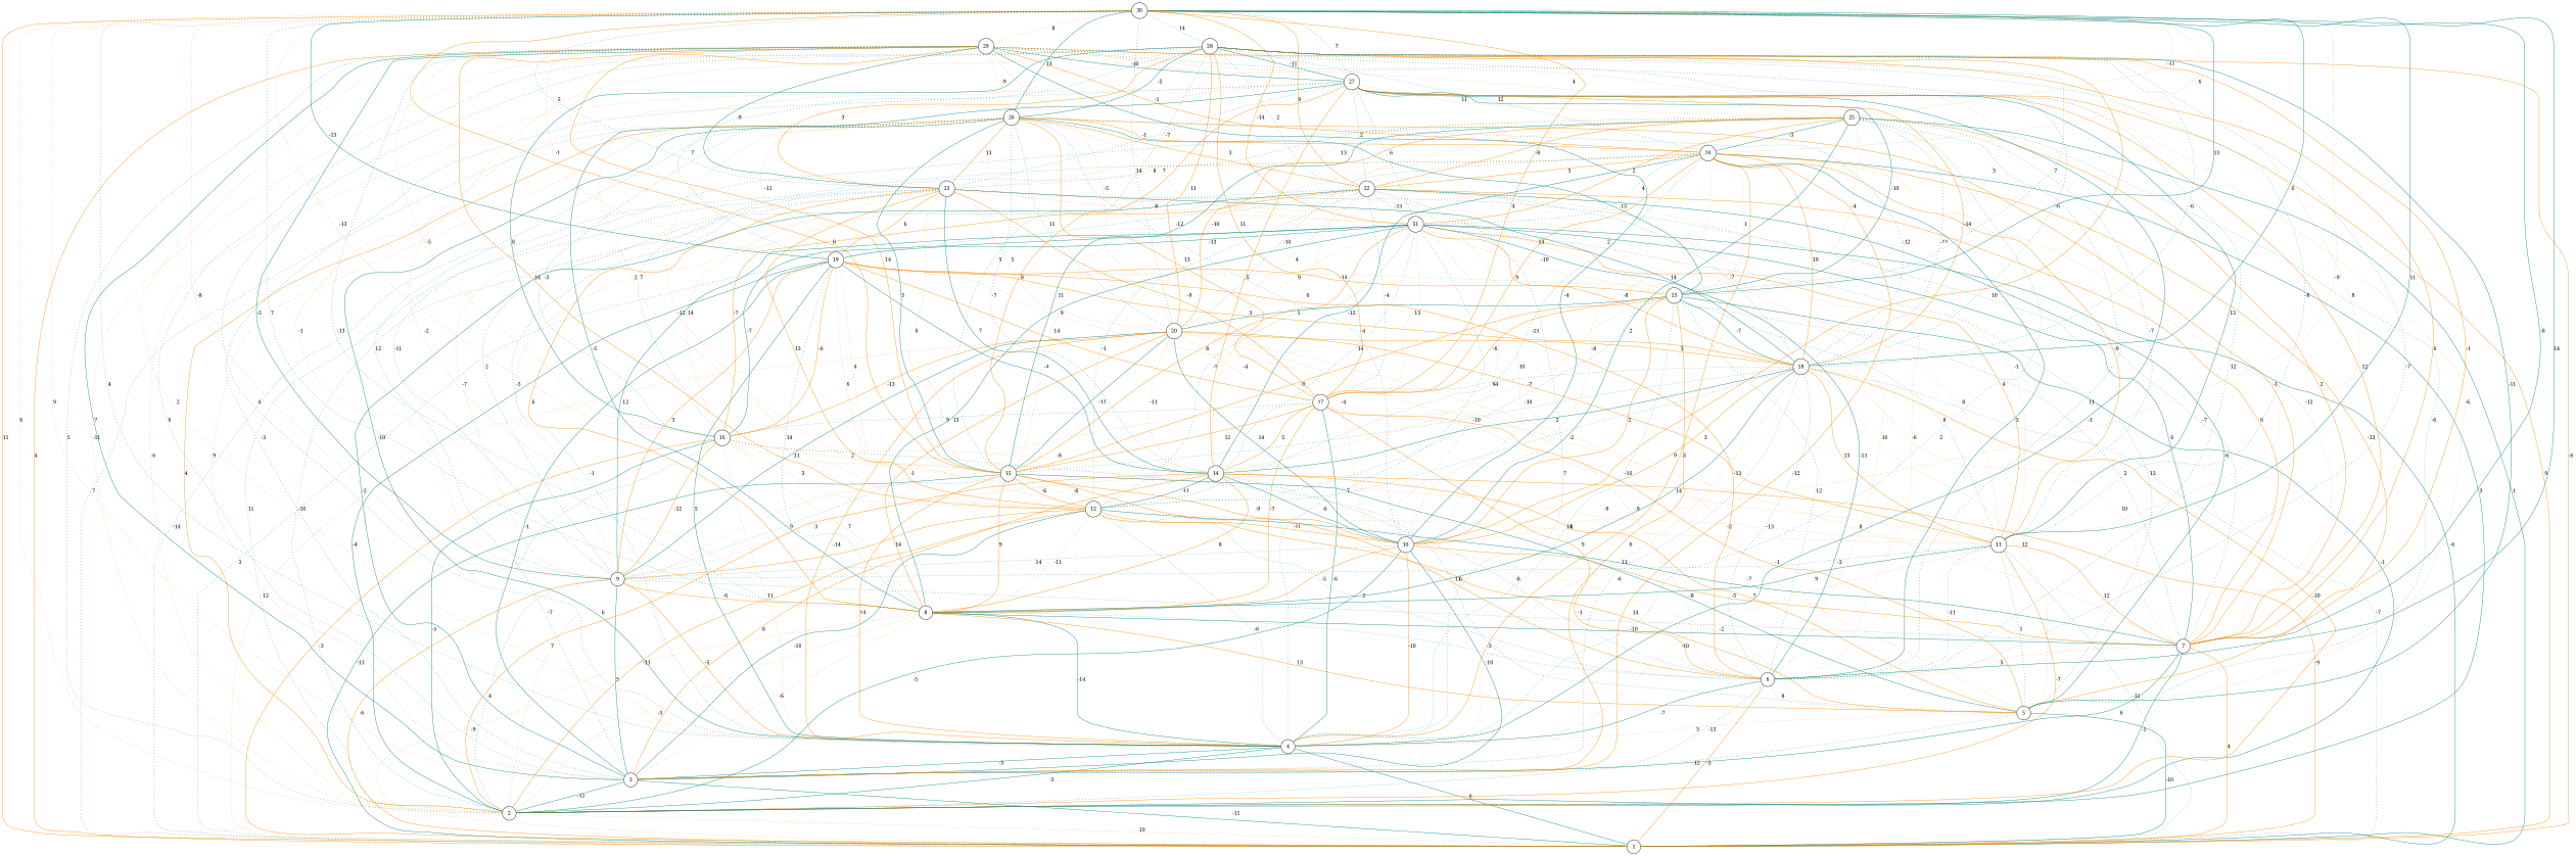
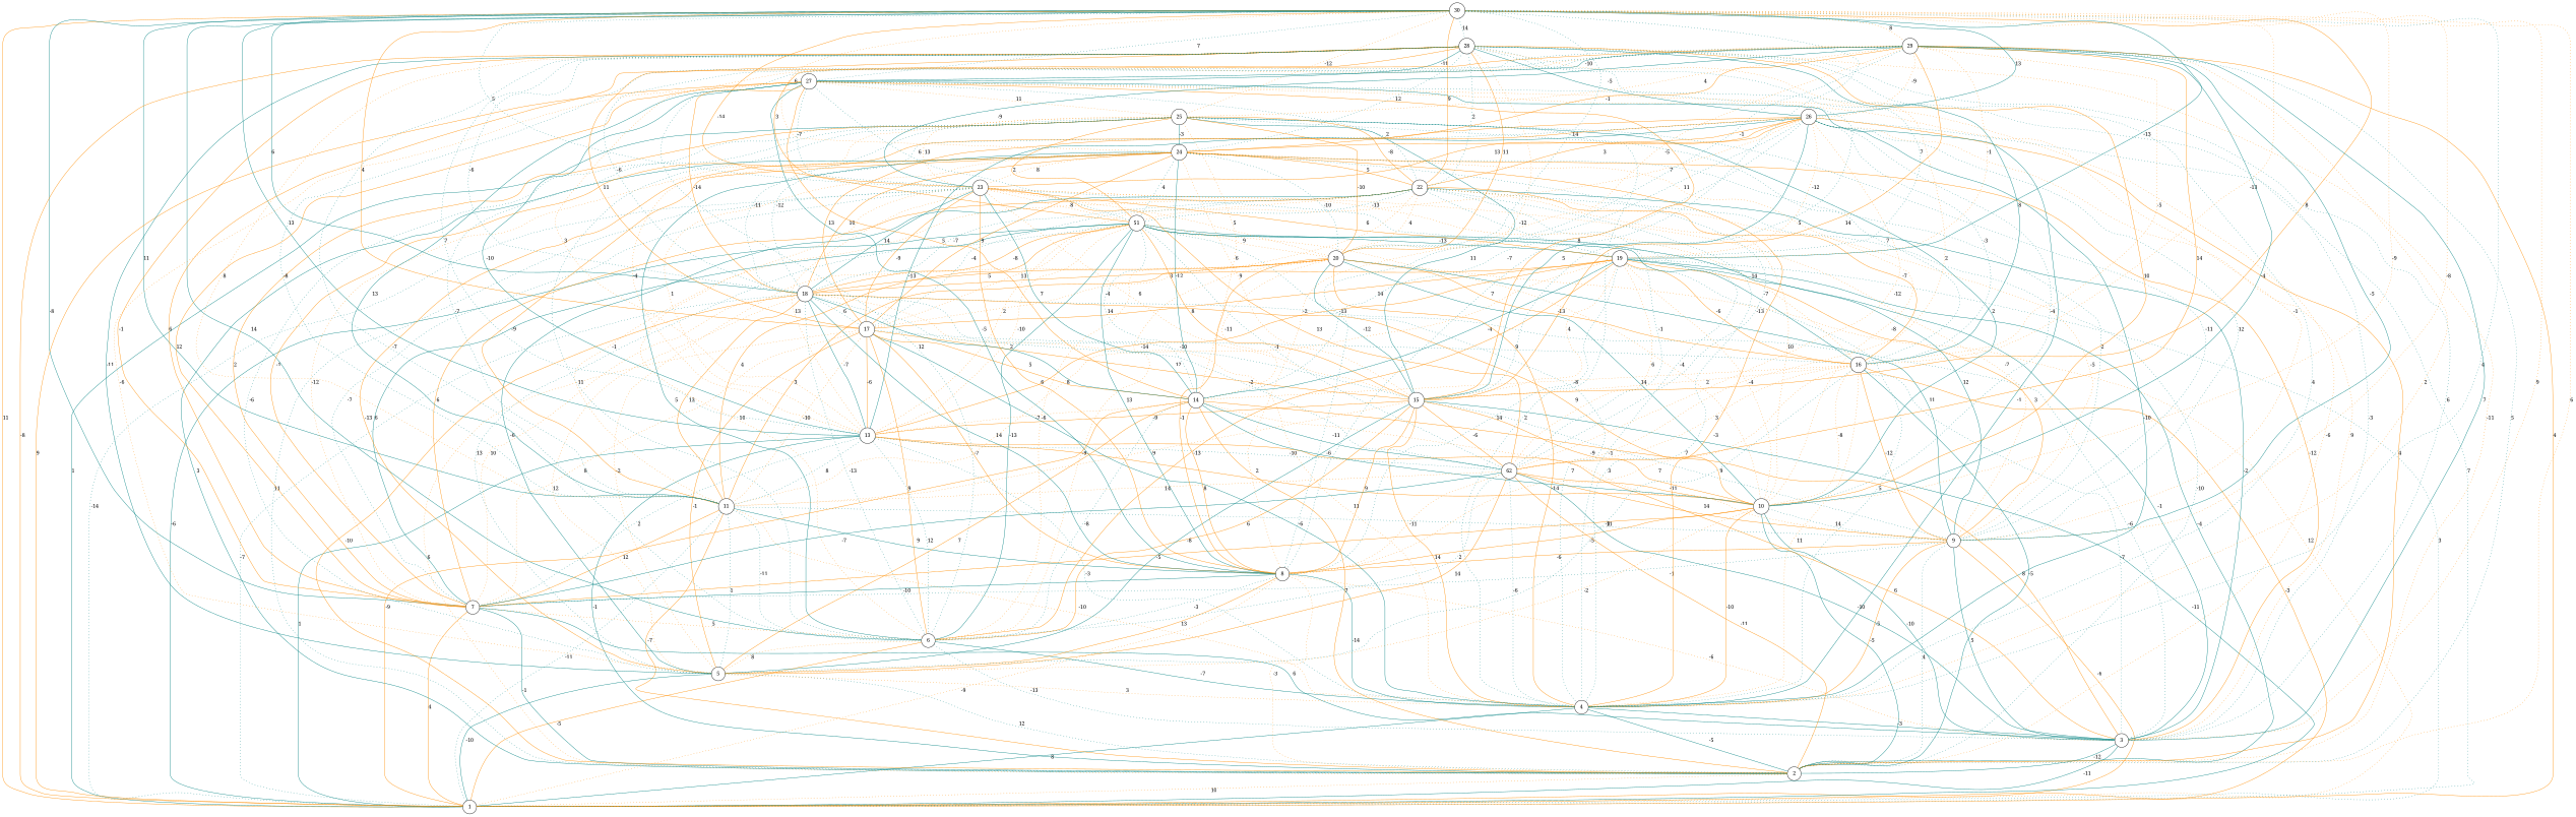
  graph {
    fontname="Noto Serif"
    node [fontname="Noto Serif" shape=circle]
    edge [color=darkorange fontname="Noto Serif" style=dotted]
    30
    1
    2
    3
    4
    6
    7
    8
    9
    10
    11
    13
    15
    16
    17
    18
    19
    20
    n19 [label=51]
    22
    23
    24
    25
    26
    27
    28
    29
    5
-   12
+   12 [label=62]
    14
    30 -- 1 [label=11 style=solid]
    30 -- 2 [label=6]
    30 -- 3 [label=9]
    30 -- 4 [color=teal label=4]
    30 -- 6 [color=teal label=14 style=solid]
    30 -- 7 [color=teal label=-8 style=solid]
    30 -- 8 [color=teal label=7]
    30 -- 9 [label=-8]
    30 -- 10 [label=-9]
    30 -- 11 [color=teal label=11 style=solid]
    30 -- 13 [color=teal label=13 style=solid]
    30 -- 15 [label=8 style=solid]
    30 -- 16 [label=-13]
    30 -- 17 [label=4 style=solid]
    30 -- 18 [color=teal label=6 style=solid]
    30 -- 19 [color=teal label=-13 style=solid]
    30 -- 20 [color=teal label=14]
    30 -- n19 [label=-14 style=solid]
    30 -- 22 [label=9 style=solid]
    30 -- 23 [color=teal label=5]
    30 -- 24 [label=6]
    30 -- 25 [label=-12]
    30 -- 26 [color=teal label=13 style=solid]
    30 -- 27 [color=teal label=7]
    30 -- 28 [color=teal label=14]
    30 -- 29 [label=8]
    2 -- 1 [label=10]
    3 -- 1 [color=teal label=-11 style=solid]
    3 -- 2 [color=teal label=-12 style=solid]
    4 -- 1 [color=teal label=8 style=solid]
    4 -- 2 [color=teal label=-5 style=solid]
    4 -- 3 [color=teal label=-3 style=solid]
    6 -- 1 [label=-5 style=solid]
    6 -- 3 [color=teal label=-13]
    6 -- 4 [color=teal label=-7 style=solid]
    6 -- 5 [label=8]
    7 -- 1 [label=4 style=solid]
    7 -- 2 [color=teal label=-1 style=solid]
    7 -- 3 [color=teal label=6 style=solid]
    7 -- 6 [label=5]
    8 -- 1 [label=-9]
    8 -- 2 [label=-3]
    8 -- 3 [label=-6]
    8 -- 4 [color=teal label=-14 style=solid]
    8 -- 6 [color=teal label=-3]
    8 -- 7 [color=teal label=-10 style=solid]
    8 -- 5 [label=13 style=solid]
    9 -- 1 [label=-6 style=solid]
    9 -- 2 [color=teal label=4]
    9 -- 3 [color=teal label=5 style=solid]
    9 -- 4 [label=-5 style=solid]
    9 -- 7 [color=teal label=-1]
    9 -- 8 [label=-6 style=solid]
    10 -- 2 [color=teal label=-5 style=solid]
    10 -- 3 [color=teal label=-10 style=solid]
    10 -- 4 [label=-10 style=solid]
    10 -- 7 [label=-5 style=solid]
    10 -- 8 [label=-5 style=solid]
    10 -- 9 [color=teal label=14]
    10 -- 5 [label=-2]
    11 -- 1 [color=teal label=-11]
    11 -- 2 [label=-7 style=solid]
    11 -- 4 [label=-10]
    11 -- 6 [color=teal label=-11]
    11 -- 7 [label=12 style=solid]
    11 -- 8 [color=teal label=9 style=solid]
    11 -- 9 [color=teal label=-3]
    11 -- 5 [color=teal label=1]
-   13 -- 20 [color=teal label=1 style=solid]
+   13 -- 1 [color=teal label=1 style=solid]
    13 -- 2 [color=teal label=-1 style=solid]
    13 -- 3 [label=6 style=solid]
    13 -- 4 [color=teal label=-3]
    13 -- 6 [color=teal label=12]
    13 -- 7 [color=teal label=2]
    13 -- 10 [label=2 style=solid]
    13 -- 11 [color=teal label=8]
    13 -- 12 [color=teal label=-10]
    15 -- 1 [color=teal label=-11 style=solid]
    15 -- 4 [label=14 style=solid]
    15 -- 6 [label=6 style=solid]
    15 -- 8 [label=9 style=solid]
    15 -- 9 [color=teal label=9]
    15 -- 10 [label=-9 style=solid]
    15 -- 11 [label=-9]
    15 -- 13 [label=-9 style=solid]
    15 -- 5 [color=teal label=-8 style=solid]
    15 -- 12 [label=-6 style=solid]
    16 -- 1 [label=-3 style=solid]
    16 -- 2 [color=teal label=-5 style=solid]
    16 -- 3 [color=teal label=-7]
    16 -- 4 [label=11]
    16 -- 8 [label=7]
    16 -- 9 [label=-12 style=solid]
    16 -- 10 [label=-8]
    16 -- 15 [label=2]
    16 -- 5 [color=teal label=11]
    16 -- 12 [label=3]
    16 -- 14 [label=-8]
    17 -- 2 [label=6]
    17 -- 4 [color=teal label=-6 style=solid]
    17 -- 6 [label=9 style=solid]
    17 -- 7 [label=8]
    17 -- 8 [label=-7 style=solid]
    17 -- 11 [label=-10]
    17 -- 13 [label=-6 style=solid]
    17 -- 15 [label=12 style=solid]
    17 -- 16 [color=teal label=9]
    17 -- 5 [label=-1 style=solid]
    17 -- 14 [label=5 style=solid]
    18 -- 1 [color=teal label=-7]
    18 -- 2 [label=-10 style=solid]
    18 -- 3 [color=teal label=-6]
    18 -- 4 [label=11]
    18 -- 6 [color=teal label=-13]
    18 -- 7 [label=10]
    18 -- 8 [color=teal label=14 style=solid]
    18 -- 10 [label=9 style=solid]
    18 -- 11 [label=13 style=solid]
    18 -- 13 [color=teal label=-7 style=solid]
    18 -- 15 [color=teal label=-10]
    18 -- 17 [color=teal label=6]
    18 -- 5 [label=12]
    18 -- 12 [color=teal label=-2]
    18 -- 14 [color=teal label=2 style=solid]
    19 -- 1 [color=teal label=3]
    19 -- 2 [color=teal label=-4 style=solid]
    19 -- 3 [color=teal label=-1 style=solid]
-   19 -- 4 [color=teal label=5 style=solid]
+   19 -- 4 [color=teal label=5]
    19 -- 6 [label=-13 style=solid]
    19 -- 8 [color=teal label=14]
    19 -- 9 [label=3 style=solid]
    19 -- 10 [label=-4]
    19 -- 11 [label=8]
    19 -- 13 [label=-14 style=solid]
    19 -- 15 [label=4]
    19 -- 16 [label=-6 style=solid]
    19 -- 17 [label=14 style=solid]
    19 -- 18 [label=3 style=solid]
    19 -- 12 [label=6]
    19 -- 14 [color=teal label=-4 style=solid]
    20 -- 1 [label=12]
    20 -- 4 [label=-14 style=solid]
    20 -- 6 [label=-9]
    20 -- 8 [label=-1 style=solid]
    20 -- 9 [color=teal label=11 style=solid]
    20 -- 10 [color=teal label=14 style=solid]
    20 -- 11 [label=3 style=solid]
    20 -- 15 [color=teal label=-12 style=solid]
    20 -- 16 [label=-13 style=solid]
    20 -- 17 [label=-4]
    20 -- 18 [label=5 style=solid]
    20 -- 5 [label=-2]
    20 -- 14 [label=-11]
    n19 -- 1 [color=teal label=-6 style=solid]
    n19 -- 4 [color=teal label=7]
    n19 -- 6 [color=teal label=-13 style=solid]
    n19 -- 7 [color=teal label=6 style=solid]
    n19 -- 8 [color=teal label=13 style=solid]
    n19 -- 9 [color=teal label=12 style=solid]
    n19 -- 10 [label=-4]
    n19 -- 11 [label=4 style=solid]
    n19 -- 13 [label=-10]
    n19 -- 15 [label=8 style=solid]
    n19 -- 16 [color=teal label=-7 style=solid]
    n19 -- 17 [label=13]
    n19 -- 18 [label=-8 style=solid]
    n19 -- 19 [color=teal label=-13 style=solid]
    n19 -- 20 [label=9]
    n19 -- 5 [color=teal label=13]
    n19 -- 12 [color=teal label=-1]
    n19 -- 14 [color=teal label=14]
    22 -- 2 [color=teal label=-10]
    22 -- 3 [color=teal label=-2 style=solid]
    22 -- 4 [color=teal label=7]
    22 -- 6 [label=-6]
    22 -- 7 [label=6 style=solid]
    22 -- 9 [label=-5]
    22 -- 10 [label=10]
    22 -- 11 [label=-1]
    22 -- 13 [label=2]
    22 -- 16 [label=-7 style=solid]
    22 -- 17 [color=teal label=-4]
    22 -- 18 [color=teal label=-7]
    22 -- 19 [color=teal label=-12]
    22 -- 20 [label=4]
    22 -- n19 [color=teal label=-13]
    22 -- 5 [color=teal label=-6 style=solid]
    22 -- 12 [color=teal label=-1]
    23 -- 1 [color=teal label=-14]
    23 -- 2 [color=teal label=11]
    23 -- 4 [color=teal label=-1]
    23 -- 6 [label=10]
    23 -- 7 [color=teal label=-7]
    23 -- 8 [label=6 style=solid]
    23 -- 9 [label=-7]
    23 -- 13 [label=13]
    23 -- 15 [label=6]
    23 -- 16 [label=14]
    23 -- 17 [label=-9 style=solid]
    23 -- 18 [color=teal label=14 style=solid]
    23 -- 19 [label=6 style=solid]
    23 -- 20 [label=5]
    23 -- n19 [label=8]
    23 -- 12 [label=13 style=solid]
    23 -- 14 [color=teal label=7 style=solid]
    24 -- 2 [color=teal label=3 style=solid]
    24 -- 3 [label=-12 style=solid]
    24 -- 4 [label=-3 style=solid]
    24 -- 6 [color=teal label=5 style=solid]
    24 -- 7 [label=-12]
    24 -- 9 [color=teal label=2]
    24 -- 10 [label=-8]
    24 -- 11 [label=-9 style=solid]
    24 -- 13 [label=1]
    24 -- 15 [label=9]
    24 -- 17 [label=9 style=solid]
    24 -- 18 [label=10 style=solid]
    24 -- 20 [color=teal label=-10]
    24 -- n19 [color=teal label=4]
    24 -- 22 [label=5 style=solid]
    24 -- 23 [label=8]
-   24 -- 5 [label=-33 style=solid]
+   24 -- 5 [label=-13 style=solid]
    24 -- 12 [color=teal label=-13]
    24 -- 14 [color=teal label=-12 style=solid]
    25 -- 1 [color=teal label=1 style=solid]
    25 -- 4 [color=teal label=2]
    25 -- 6 [color=teal label=11]
    25 -- 7 [label=2 style=solid]
    25 -- 9 [color=teal label=-11]
    25 -- 10 [color=teal label=2 style=solid]
    25 -- 11 [color=teal label=-7]
    25 -- 13 [label=-4]
    25 -- 15 [color=teal label=11 style=solid]
    25 -- 16 [color=teal label=7]
    25 -- 18 [color=teal label=-11]
    25 -- 20 [label=-10 style=solid]
    25 -- n19 [label=2 style=solid]
    25 -- 22 [label=-8 style=solid]
    25 -- 23 [label=13]
    25 -- 24 [color=teal label=-3 style=solid]
    25 -- 5 [color=teal label=-6]
    25 -- 14 [label=6]
    26 -- 1 [color=teal label=7]
    26 -- 2 [label=4 style=solid]
    26 -- 3 [label=9]
    26 -- 4 [color=teal label=-10 style=solid]
    26 -- 7 [label=-1 style=solid]
    26 -- 9 [color=teal label=12]
    26 -- 10 [color=teal label=-4]
    26 -- 13 [color=teal label=-13 style=solid]
    26 -- 15 [color=teal label=5 style=solid]
    26 -- 16 [color=teal label=-3]
    26 -- 17 [label=13 style=solid]
    26 -- 18 [color=teal label=-12]
    26 -- 19 [label=-12]
    26 -- 20 [color=teal label=11]
    26 -- n19 [label=7]
    26 -- 22 [label=3 style=solid]
    26 -- 23 [label=13 style=solid]
    26 -- 24 [label=-1 style=solid]
    26 -- 12 [label=-12]
    26 -- 14 [color=teal label=-7]
    27 -- 1 [label=9 style=solid]
    27 -- 2 [label=-6]
    27 -- 3 [color=teal label=-3]
    27 -- 4 [color=teal label=-1 style=solid]
    27 -- 7 [label=12 style=solid]
    27 -- 8 [color=teal label=-5 style=solid]
    27 -- 9 [label=-1]
    27 -- 11 [color=teal label=13 style=solid]
    27 -- 13 [color=teal label=-10 style=solid]
    27 -- 15 [label=8 style=solid]
    27 -- 18 [label=-14 style=solid]
    27 -- n19 [color=teal label=6]
    27 -- 22 [color=teal label=2]
    27 -- 23 [color=teal label=-7]
    27 -- 25 [label=11]
    27 -- 5 [label=-6]
    27 -- 14 [label=5 style=solid]
    28 -- 1 [label=-8 style=solid]
    28 -- 2 [label=-11]
    28 -- 3 [color=teal label=6]
    28 -- 4 [color=teal label=4]
    28 -- 6 [color=teal label=-7]
    28 -- 7 [label=-1 style=solid]
    28 -- 8 [label=-2]
    28 -- 10 [label=10 style=solid]
    28 -- 11 [label=8]
    28 -- 13 [color=teal label=7]
    28 -- 15 [color=teal label=5]
    28 -- 16 [color=teal label=8 style=solid]
    28 -- 17 [label=11 style=solid]
    28 -- 18 [color=teal label=-6]
    28 -- 19 [color=teal label=7]
    28 -- 20 [label=11 style=solid]
    28 -- 22 [color=teal label=2]
    28 -- 23 [label=3 style=solid]
    28 -- 24 [color=teal label=12]
    28 -- 26 [color=teal label=-5 style=solid]
    28 -- 27 [color=teal label=-11 style=solid]
    28 -- 5 [color=teal label=-11 style=solid]
    28 -- 12 [label=2]
    29 -- 1 [label=4 style=solid]
    29 -- 2 [color=teal label=5]
    29 -- 3 [color=teal label=7 style=solid]
    29 -- 4 [label=2]
    29 -- 6 [color=teal label=12]
    29 -- 7 [label=6 style=solid]
    29 -- 8 [color=teal label=-13]
    29 -- 9 [color=teal label=-5 style=solid]
    29 -- 10 [color=teal label=-4 style=solid]
    29 -- 11 [color=teal label=-8]
    29 -- 13 [label=3]
    29 -- 15 [label=14 style=solid]
    29 -- 16 [label=-5]
    29 -- 18 [color=teal label=-6]
    29 -- 19 [label=-1]
    29 -- 20 [label=-5]
    29 -- 23 [color=teal label=-9 style=solid]
    29 -- 24 [label=-1 style=solid]
    29 -- 25 [label=4]
    29 -- 26 [label=-9]
    29 -- 27 [color=teal label=-10 style=solid]
    29 -- 12 [label=14 style=solid]
    5 -- 1 [color=teal label=-10 style=solid]
    5 -- 2 [color=teal label=12]
    5 -- 4 [label=3]
    12 -- 2 [label=-11 style=solid]
    12 -- 3 [color=teal label=-10 style=solid]
    12 -- 4 [color=teal label=-6]
    12 -- 6 [color=teal label=2]
    12 -- 7 [color=teal label=-7 style=solid]
    12 -- 8 [label=-11]
    12 -- 9 [label=14 style=solid]
    12 -- 10 [label=-11 style=solid]
    12 -- 11 [label=14]
    12 -- 5 [label=14 style=solid]
    14 -- 1 [label=-9 style=solid]
    14 -- 2 [label=7 style=solid]
    14 -- 3 [label=8 style=solid]
    14 -- 6 [color=teal label=-8]
    14 -- 8 [label=8 style=solid]
    14 -- 9 [label=3]
    14 -- 10 [color=teal label=-6 style=solid]
    14 -- 13 [label=-7]
    14 -- 5 [label=7 style=solid]
    14 -- 12 [color=teal label=-11 style=solid]
  }
